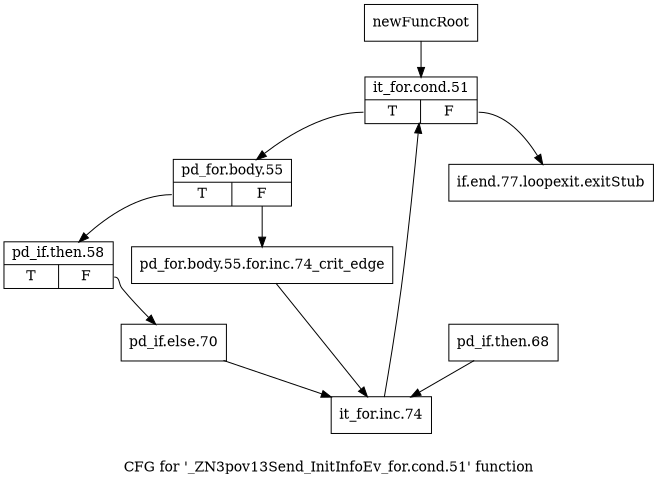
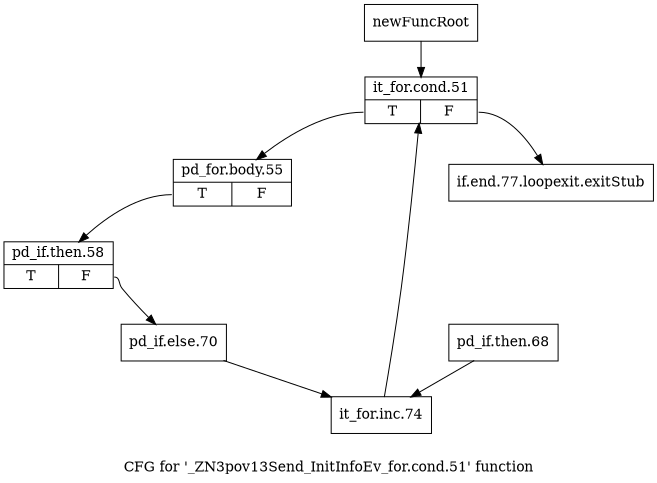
  digraph {
    label="CFG for '_ZN3pov13Send_InitInfoEv_for.cond.51' function"
    node [shape=record]
    n1 [label="{newFuncRoot}"]
    n2 [label="{it_for.cond.51|{<s0>T|<s1>F}}"]
    n3 [label="{if.end.77.loopexit.exitStub}"]
    n4 [label="{pd_for.body.55|{<s0>T|<s1>F}}"]
    n5 [label="{pd_if.then.58|{<s0>T|<s1>F}}"]
-   n6 [label="{pd_for.body.55.for.inc.74_crit_edge}"]
    n7 [label="{pd_if.else.70}"]
    n8 [label="{it_for.inc.74}"]
    n9 [label="{pd_if.then.68}"]
    n1 -> n2
    n2 -> n3 [tailport=s1]
    n2 -> n4 [tailport=s0]
    n4 -> n5 [tailport=s0]
-   n4 -> n6 [tailport=s1]
    n5 -> n7 [tailport=s1]
-   n6 -> n8
    n7 -> n8
    n8 -> n2
    n9 -> n8
  }
